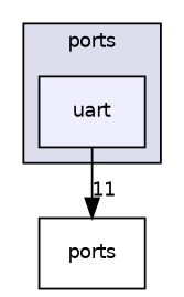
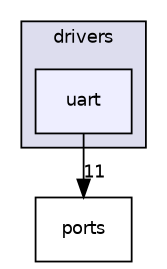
  digraph {
    compound=true
    node [fontname=Helvetica fontsize=10 shape=box]
    n1 [fillcolor="#eeeeff" label=uart pencolor=black style=filled]
    n2 [label=ports]
    subgraph cluster_1 {
      bgcolor="#ddddee"
      fontname=Helvetica
      fontsize=10
-     label=ports
+     label=drivers
      pencolor=black
      n1
    }
    n1 -> n2 [headlabel=11 labeldistance=1.5 labelfontname=Helvetica labelfontsize=10]
  }
